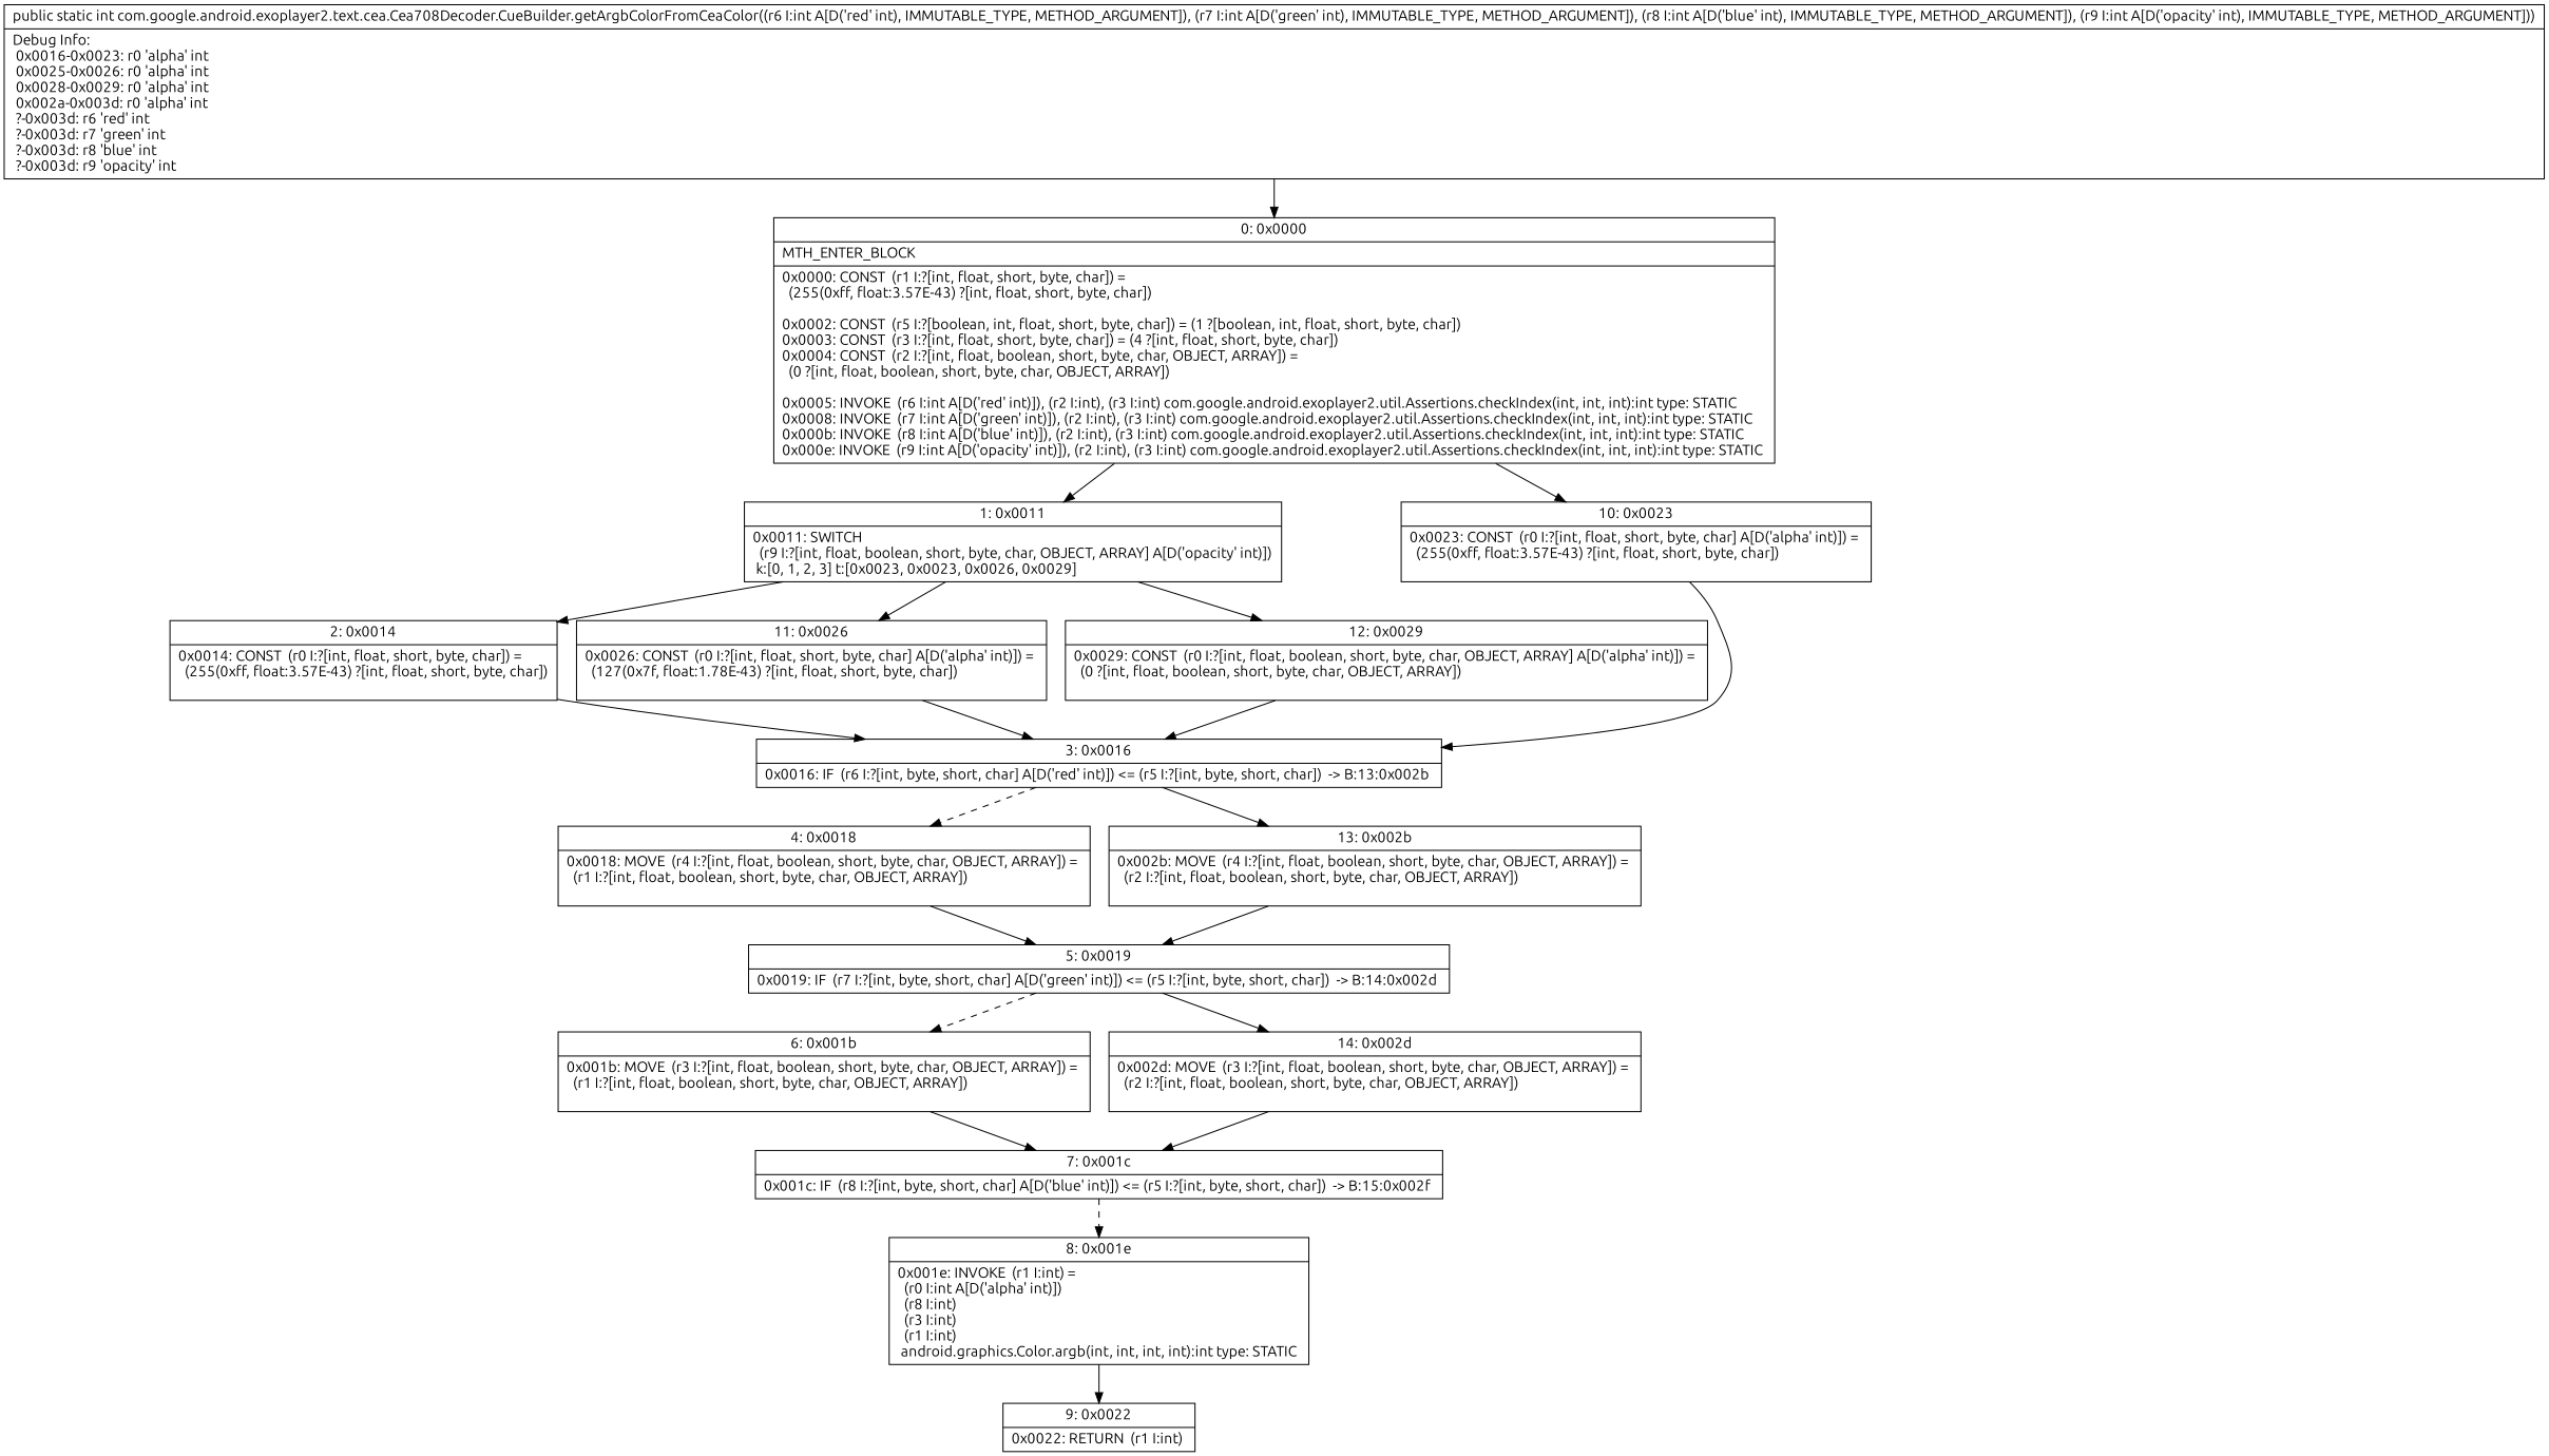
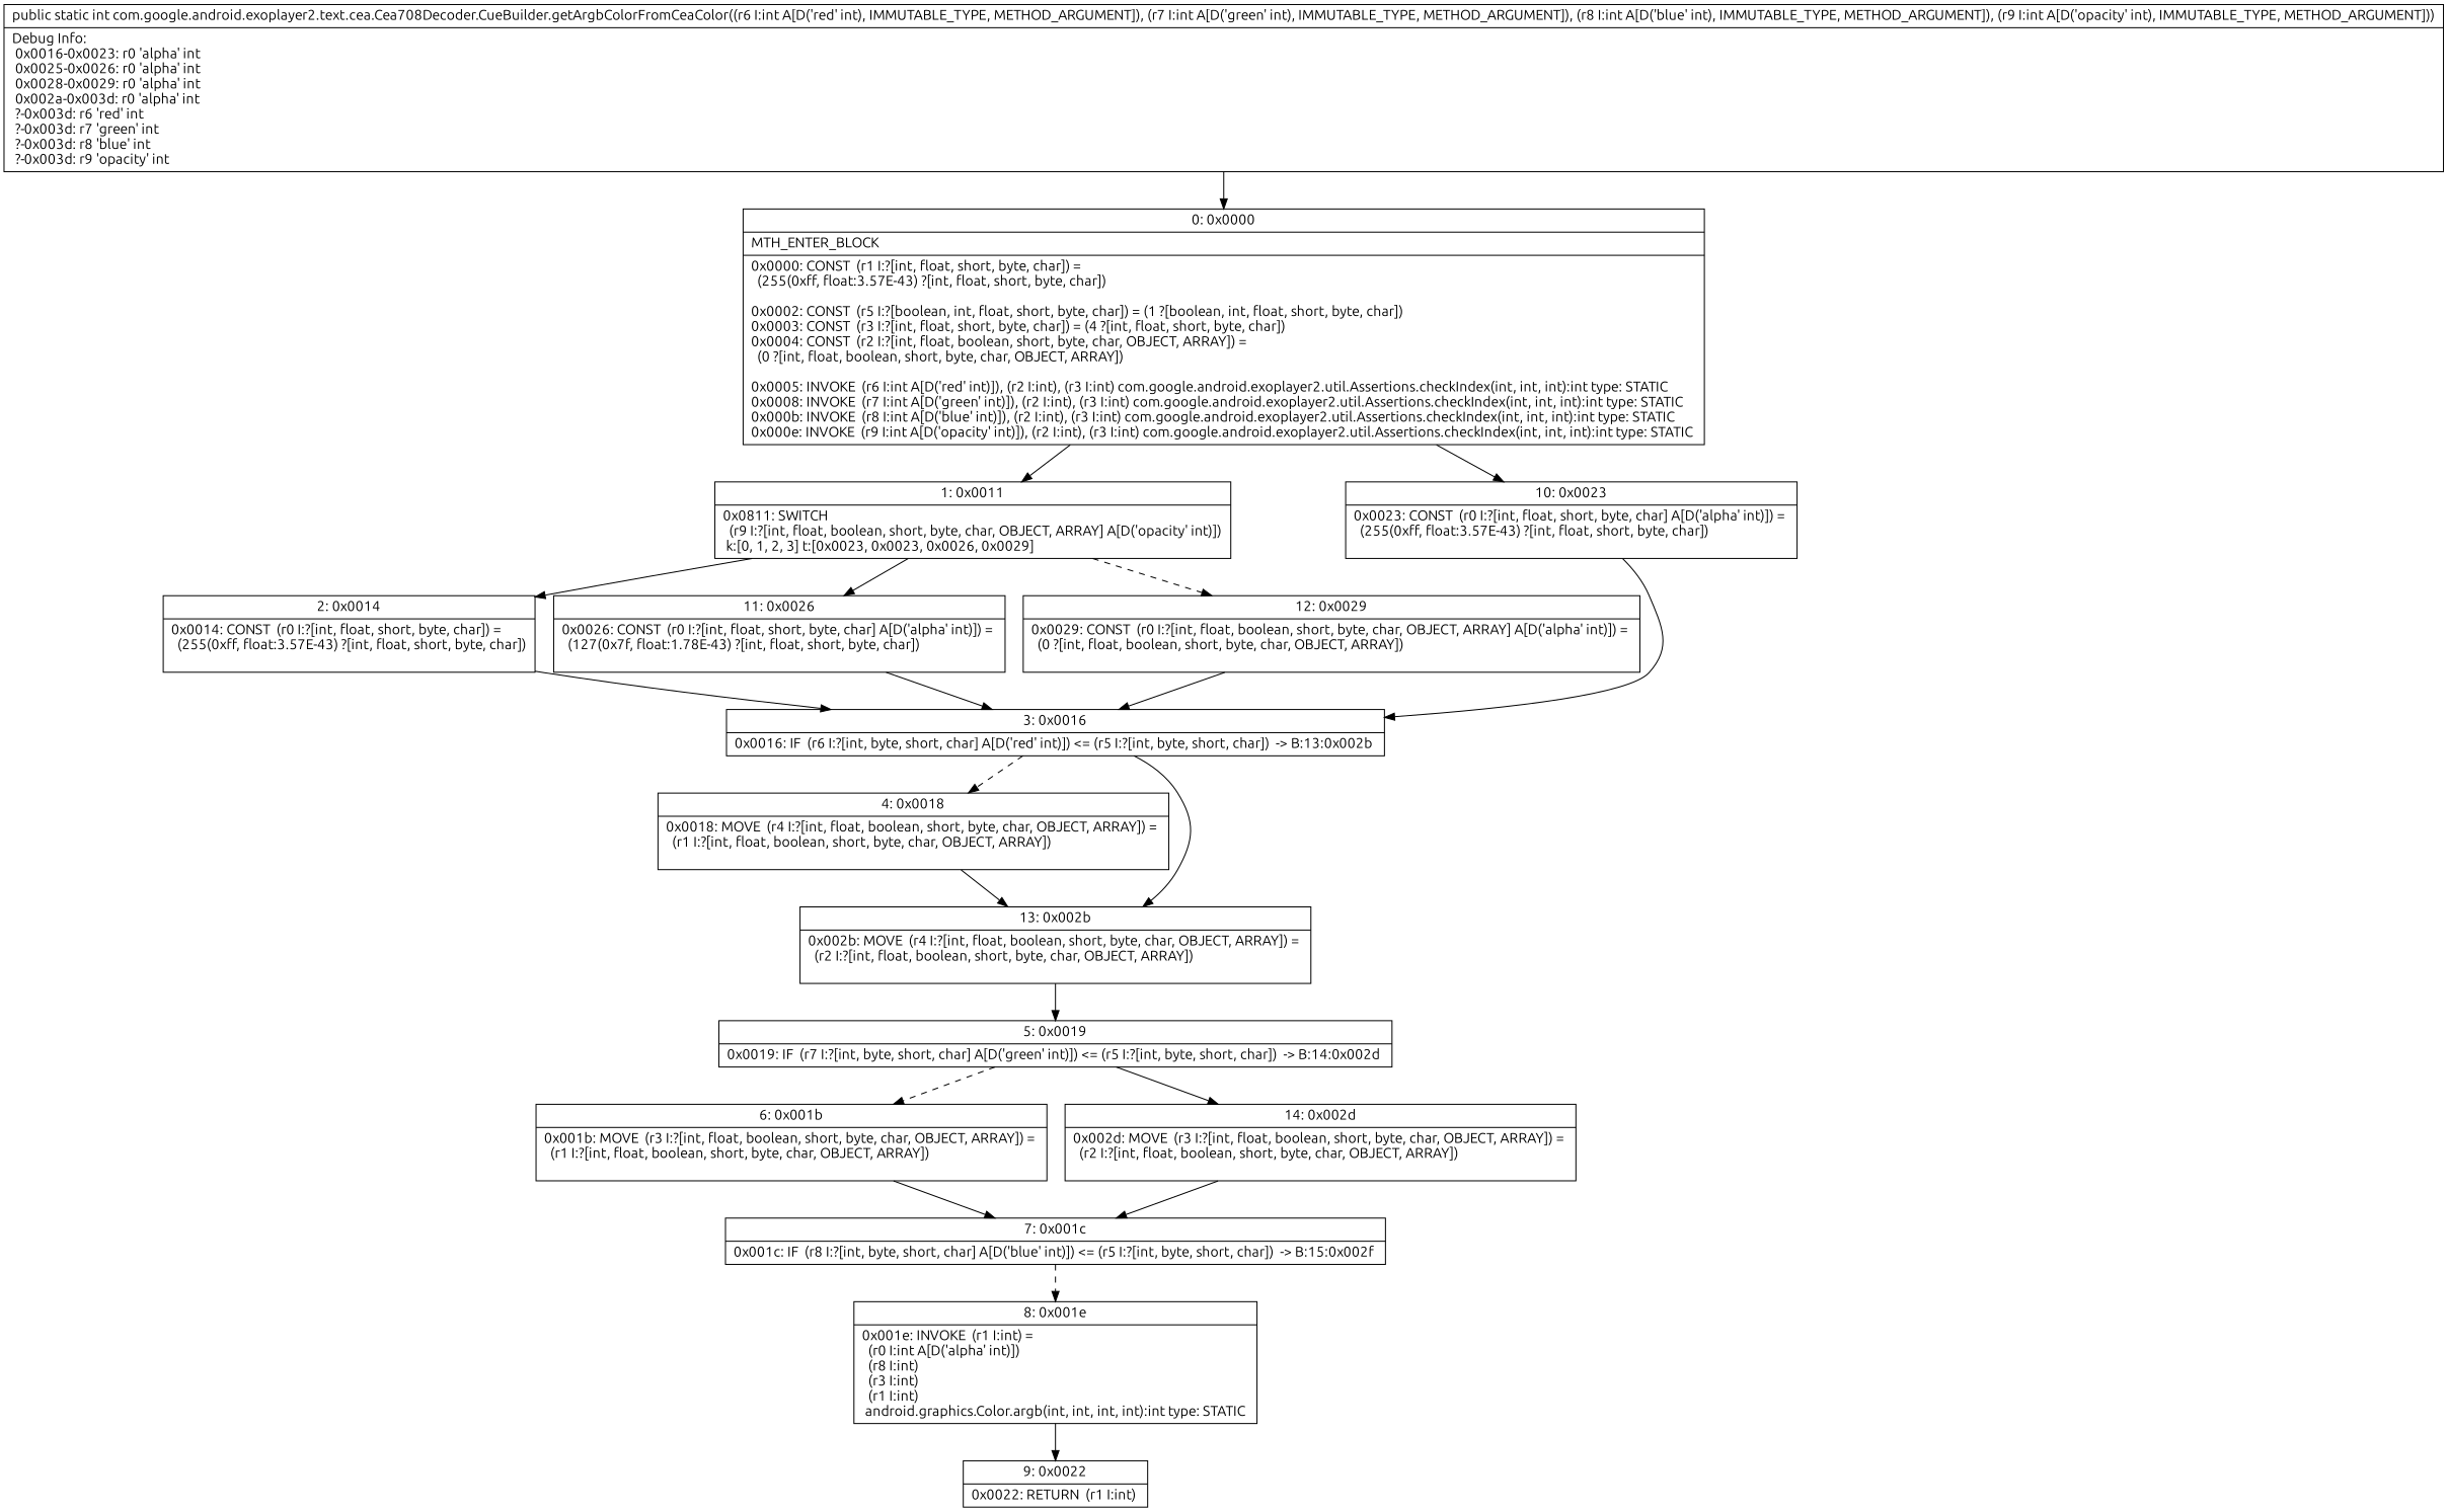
  digraph {
    fontname=Ubuntu
    node [fontname=Ubuntu shape=record]
    edge [fontname=Ubuntu]
    n1 [label="{0\:\ 0x0000|MTH_ENTER_BLOCK\l|0x0000: CONST  (r1 I:?[int, float, short, byte, char]) = \l  (255(0xff, float:3.57E\-43) ?[int, float, short, byte, char])\l \l0x0002: CONST  (r5 I:?[boolean, int, float, short, byte, char]) = (1 ?[boolean, int, float, short, byte, char]) \l0x0003: CONST  (r3 I:?[int, float, short, byte, char]) = (4 ?[int, float, short, byte, char]) \l0x0004: CONST  (r2 I:?[int, float, boolean, short, byte, char, OBJECT, ARRAY]) = \l  (0 ?[int, float, boolean, short, byte, char, OBJECT, ARRAY])\l \l0x0005: INVOKE  (r6 I:int A[D('red' int)]), (r2 I:int), (r3 I:int) com.google.android.exoplayer2.util.Assertions.checkIndex(int, int, int):int type: STATIC \l0x0008: INVOKE  (r7 I:int A[D('green' int)]), (r2 I:int), (r3 I:int) com.google.android.exoplayer2.util.Assertions.checkIndex(int, int, int):int type: STATIC \l0x000b: INVOKE  (r8 I:int A[D('blue' int)]), (r2 I:int), (r3 I:int) com.google.android.exoplayer2.util.Assertions.checkIndex(int, int, int):int type: STATIC \l0x000e: INVOKE  (r9 I:int A[D('opacity' int)]), (r2 I:int), (r3 I:int) com.google.android.exoplayer2.util.Assertions.checkIndex(int, int, int):int type: STATIC \l}"]
-   n2 [label="{1\:\ 0x0011|0x0011: SWITCH  \l  (r9 I:?[int, float, boolean, short, byte, char, OBJECT, ARRAY] A[D('opacity' int)])\l k:[0, 1, 2, 3] t:[0x0023, 0x0023, 0x0026, 0x0029] \l}"]
+   n2 [label="{1\:\ 0x0011|0x0811: SWITCH  \l  (r9 I:?[int, float, boolean, short, byte, char, OBJECT, ARRAY] A[D('opacity' int)])\l k:[0, 1, 2, 3] t:[0x0023, 0x0023, 0x0026, 0x0029] \l}"]
    n3 [label="{10\:\ 0x0023|0x0023: CONST  (r0 I:?[int, float, short, byte, char] A[D('alpha' int)]) = \l  (255(0xff, float:3.57E\-43) ?[int, float, short, byte, char])\l \l}"]
    n4 [label="{2\:\ 0x0014|0x0014: CONST  (r0 I:?[int, float, short, byte, char]) = \l  (255(0xff, float:3.57E\-43) ?[int, float, short, byte, char])\l \l}"]
    n5 [label="{11\:\ 0x0026|0x0026: CONST  (r0 I:?[int, float, short, byte, char] A[D('alpha' int)]) = \l  (127(0x7f, float:1.78E\-43) ?[int, float, short, byte, char])\l \l}"]
    n6 [label="{12\:\ 0x0029|0x0029: CONST  (r0 I:?[int, float, boolean, short, byte, char, OBJECT, ARRAY] A[D('alpha' int)]) = \l  (0 ?[int, float, boolean, short, byte, char, OBJECT, ARRAY])\l \l}"]
    n7 [label="{3\:\ 0x0016|0x0016: IF  (r6 I:?[int, byte, short, char] A[D('red' int)]) \<= (r5 I:?[int, byte, short, char])  \-\> B:13:0x002b \l}"]
    n8 [label="{4\:\ 0x0018|0x0018: MOVE  (r4 I:?[int, float, boolean, short, byte, char, OBJECT, ARRAY]) = \l  (r1 I:?[int, float, boolean, short, byte, char, OBJECT, ARRAY])\l \l}"]
    n9 [label="{13\:\ 0x002b|0x002b: MOVE  (r4 I:?[int, float, boolean, short, byte, char, OBJECT, ARRAY]) = \l  (r2 I:?[int, float, boolean, short, byte, char, OBJECT, ARRAY])\l \l}"]
    n10 [label="{5\:\ 0x0019|0x0019: IF  (r7 I:?[int, byte, short, char] A[D('green' int)]) \<= (r5 I:?[int, byte, short, char])  \-\> B:14:0x002d \l}"]
    n11 [label="{6\:\ 0x001b|0x001b: MOVE  (r3 I:?[int, float, boolean, short, byte, char, OBJECT, ARRAY]) = \l  (r1 I:?[int, float, boolean, short, byte, char, OBJECT, ARRAY])\l \l}"]
    n12 [label="{14\:\ 0x002d|0x002d: MOVE  (r3 I:?[int, float, boolean, short, byte, char, OBJECT, ARRAY]) = \l  (r2 I:?[int, float, boolean, short, byte, char, OBJECT, ARRAY])\l \l}"]
    n13 [label="{7\:\ 0x001c|0x001c: IF  (r8 I:?[int, byte, short, char] A[D('blue' int)]) \<= (r5 I:?[int, byte, short, char])  \-\> B:15:0x002f \l}"]
    n14 [label="{8\:\ 0x001e|0x001e: INVOKE  (r1 I:int) = \l  (r0 I:int A[D('alpha' int)])\l  (r8 I:int)\l  (r3 I:int)\l  (r1 I:int)\l android.graphics.Color.argb(int, int, int, int):int type: STATIC \l}"]
    n15 [label="{9\:\ 0x0022|0x0022: RETURN  (r1 I:int) \l}"]
    n16 [label="{public static int com.google.android.exoplayer2.text.cea.Cea708Decoder.CueBuilder.getArgbColorFromCeaColor((r6 I:int A[D('red' int), IMMUTABLE_TYPE, METHOD_ARGUMENT]), (r7 I:int A[D('green' int), IMMUTABLE_TYPE, METHOD_ARGUMENT]), (r8 I:int A[D('blue' int), IMMUTABLE_TYPE, METHOD_ARGUMENT]), (r9 I:int A[D('opacity' int), IMMUTABLE_TYPE, METHOD_ARGUMENT]))  | Debug Info:\l  0x0016\-0x0023: r0 'alpha' int\l  0x0025\-0x0026: r0 'alpha' int\l  0x0028\-0x0029: r0 'alpha' int\l  0x002a\-0x003d: r0 'alpha' int\l  ?\-0x003d: r6 'red' int\l  ?\-0x003d: r7 'green' int\l  ?\-0x003d: r8 'blue' int\l  ?\-0x003d: r9 'opacity' int\l}"]
    n1 -> n2
    n1 -> n3
    n2 -> n4
    n2 -> n5
-   n2 -> n6
+   n2 -> n6 [style=dashed]
    n3 -> n7
    n4 -> n7
    n5 -> n7
    n6 -> n7
    n7 -> n8 [style=dashed]
    n7 -> n9
-   n8 -> n10
+   n8 -> n9
    n9 -> n10
    n10 -> n11 [style=dashed]
    n10 -> n12
    n11 -> n13
    n12 -> n13
    n13 -> n14 [style=dashed]
    n14 -> n15
    n16 -> n1
  }
